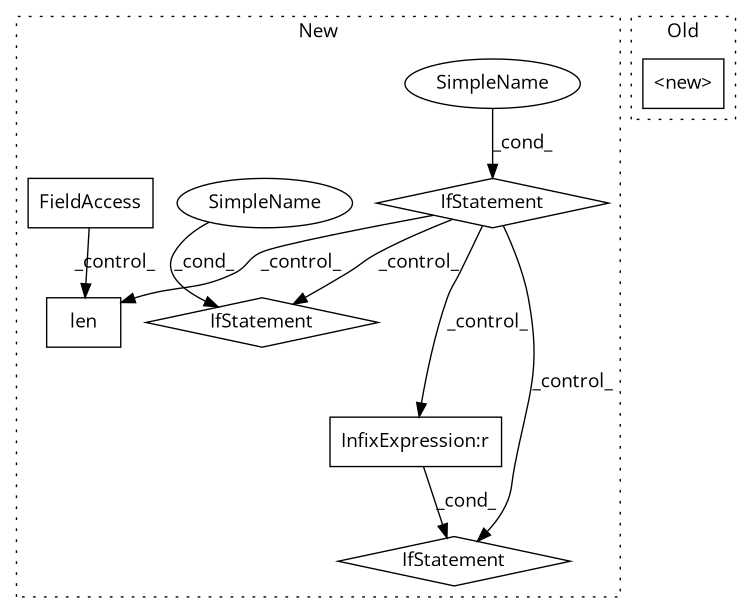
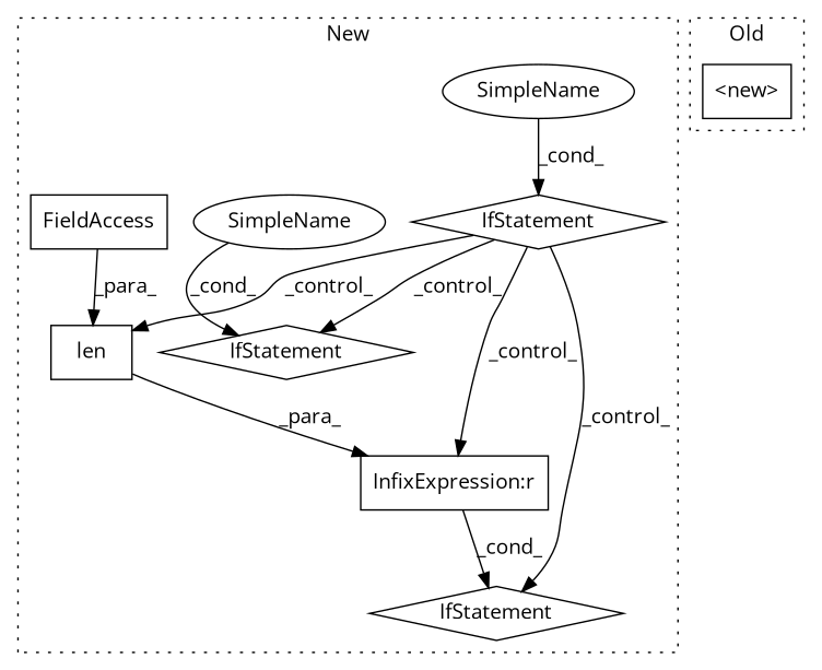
  digraph {
    fontname="Open Sans"
    node [a=25 fontname="Open Sans" shape=box]
    edge [fontname="Open Sans"]
    n1 [a=32 l="4,1" label=len s="5671,5697"]
    n2 [a=22 l=22 label=FieldAccess s=5675]
    n3 [l="4,2" label=IfStatement s="5642,5699" shape=diamond]
    n4 [a=27 l=4 label="InfixExpression:r" s=5667]
    n5 [l="4,2" label=IfStatement s="5395,5420" shape=diamond]
    n6 [a=42 label=SimpleName shape=ellipse]
    n7 [l="10,2" label=IfStatement s="5430,5475" shape=diamond]
    n8 [a=42 label=SimpleName shape=ellipse]
    n9 [a=46 l=8 label="<new>" s=4661]
    subgraph cluster_1 {
      label=New
      style=dotted
      n1
      n2
      n3
      n4
      n5
      n6
      n7
      n8
    }
    subgraph cluster_2 {
      label=Old
      style=dotted
      n9
    }
-   n2 -> n1 [label=_control_]
+   n1 -> n4 [label=_para_]
+   n2 -> n1 [label=_para_]
    n4 -> n3 [label=_cond_]
    n5 -> n1 [label=_control_]
    n5 -> n3 [label=_control_]
    n5 -> n4 [label=_control_]
    n5 -> n7 [label=_control_]
    n6 -> n5 [label=_cond_]
    n8 -> n7 [label=_cond_]
  }
